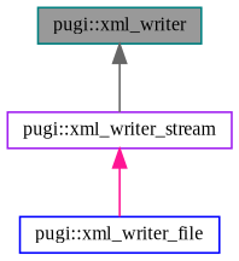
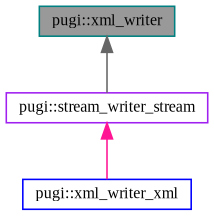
  digraph {
    fontname="Liberation Serif"
    node [fillcolor=white fontname="Liberation Serif" fontsize=10 shape=box style=filled]
    edge [dir=back fontname="Liberation Serif" fontsize=10 labelfontname=Helvetica labelfontsize=10 style=solid]
    n1 [color=teal fillcolor=grey60 fontcolor=black height=0.2 label="pugi::xml_writer" width=0.4]
-   n2 [color=purple height=0.2 label="pugi::xml_writer_stream" width=0.4]
-   n3 [color=blue height=0.2 label="pugi::xml_writer_file" width=0.4]
+   n2 [color=purple height=0.2 label="pugi::stream_writer_stream" width=0.4]
+   n3 [color=blue height=0.2 label="pugi::xml_writer_xml" width=0.4]
    n1 -> n2 [color=gray40]
    n2 -> n3 [color=deeppink]
  }
